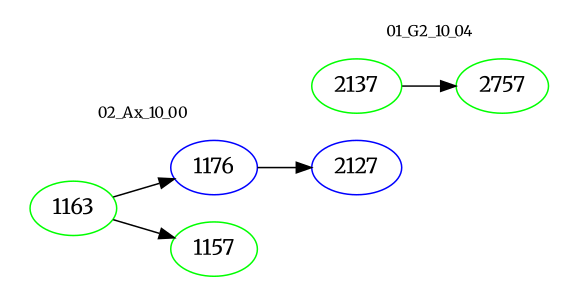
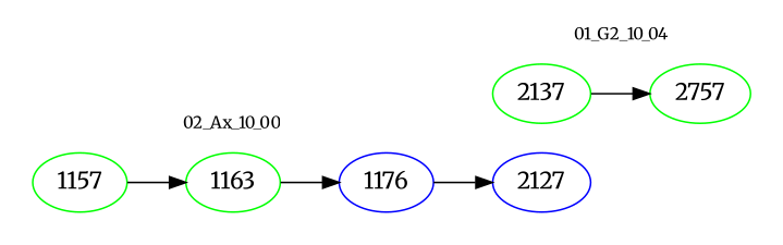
  digraph {
    fontname=Merriweather
    rankdir=LR
    node [color=green fontname=Merriweather]
    edge [color=black fontname=Merriweather]
    n1 [label=1163]
    n2 [label=1157]
    n3 [color=blue label=1176]
    n4 [label=2137]
    n5 [color=blue label=2127]
    n6 [label=2757]
    subgraph cluster_1 {
      color=white
      fontsize=10
      label="02_Ax_10_00"
      n1
      n2
      n3
    }
    subgraph cluster_2 {
      color=white
      fontsize=10
      label="01_G2_10_04"
      n4
      n5
      n6
    }
-   n1 -> n2
+   n2 -> n1
    n1 -> n3
    n3 -> n5
    n4 -> n6
  }
